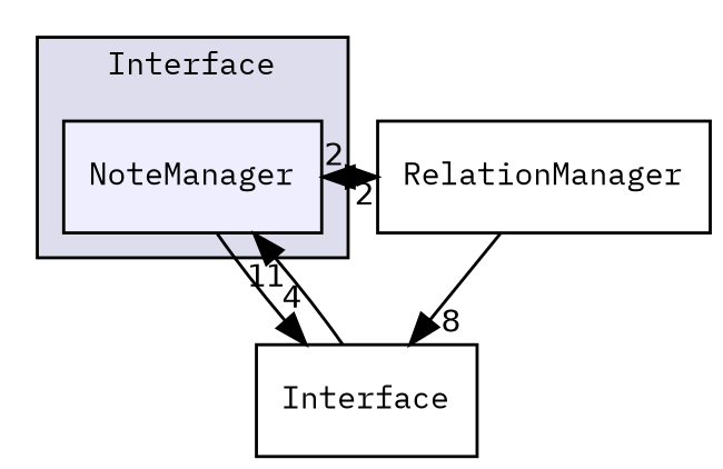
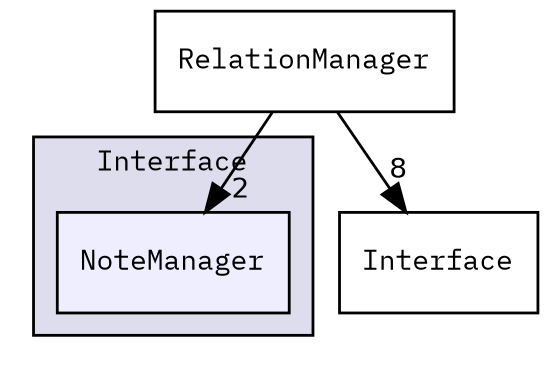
  digraph {
    compound=true
    fontname="IBM Plex Mono"
    node [fontname="IBM Plex Mono" fontsize=10 shape=box]
    edge [fontname="IBM Plex Mono" headlabel=2 labeldistance=1.5 labelfontname=Helvetica labelfontsize=10]
    n1 [fillcolor="#eeeeff" label=NoteManager pencolor=black style=filled]
    n2 [label=Interface]
    n3 [label=RelationManager]
    subgraph cluster_1 {
      bgcolor="#ddddee"
      fontsize=10
      label=Interface
      pencolor=black
      n1
    }
-   n1 -> n2 [headlabel=4]
-   n1 -> n3
-   n2 -> n1 [headlabel=11]
    n3 -> n1
    n3 -> n2 [headlabel=8]
  }
